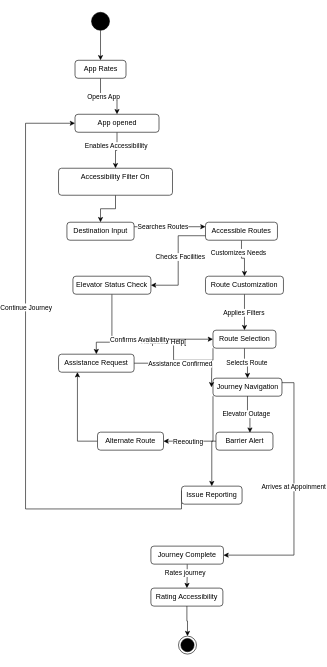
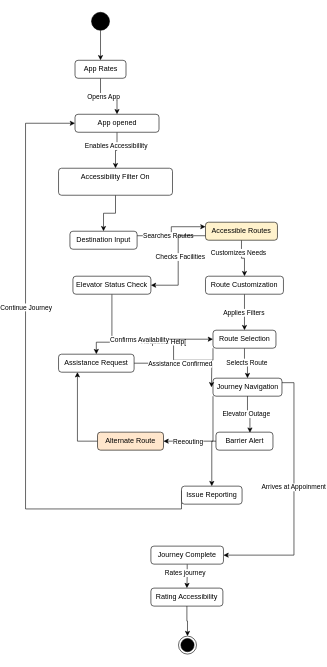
  <mxCell id="0" />
  <mxCell id="1" parent="0" />
  <mxCell id="2" style="edgeStyle=orthogonalEdgeStyle;rounded=0;orthogonalLoop=1;jettySize=auto;html=1;exitX=0.5;exitY=1;exitDx=0;exitDy=0;entryX=0.5;entryY=0;entryDx=0;entryDy=0;" edge="1" parent="1" source="3" target="6"><mxGeometry relative="1" as="geometry" /></mxCell>
  <mxCell id="3" value="" style="ellipse;fillColor=strokeColor;html=1;" vertex="1" parent="1"><mxGeometry x="130" y="20" width="30" height="30" as="geometry" /></mxCell>
  <mxCell id="4" style="edgeStyle=orthogonalEdgeStyle;rounded=0;orthogonalLoop=1;jettySize=auto;html=1;exitX=0.5;exitY=1;exitDx=0;exitDy=0;" edge="1" parent="1" source="6" target="9"><mxGeometry relative="1" as="geometry" /></mxCell>
  <mxCell id="5" value="Opens App" style="edgeLabel;html=1;align=center;verticalAlign=middle;resizable=0;points=[];" vertex="1" connectable="0" parent="4"><mxGeometry x="-0.213" relative="1" as="geometry"><mxPoint as="offset" /></mxGeometry></mxCell>
  <mxCell id="6" value="App Rates" style="html=1;align=center;verticalAlign=top;rounded=1;absoluteArcSize=1;arcSize=10;dashed=0;whiteSpace=wrap;" vertex="1" parent="1"><mxGeometry x="102.5" y="100" width="85" height="30" as="geometry" /></mxCell>
  <mxCell id="7" style="edgeStyle=orthogonalEdgeStyle;rounded=0;orthogonalLoop=1;jettySize=auto;html=1;exitX=0.5;exitY=1;exitDx=0;exitDy=0;entryX=0.5;entryY=0;entryDx=0;entryDy=0;" edge="1" parent="1" source="9" target="11"><mxGeometry relative="1" as="geometry" /></mxCell>
  <mxCell id="8" value="Enables Accessibillity" style="edgeLabel;html=1;align=center;verticalAlign=middle;resizable=0;points=[];" vertex="1" connectable="0" parent="7"><mxGeometry x="-0.307" y="-2" relative="1" as="geometry"><mxPoint as="offset" /></mxGeometry></mxCell>
  <mxCell id="9" value="App opened" style="html=1;align=center;verticalAlign=top;rounded=1;absoluteArcSize=1;arcSize=10;dashed=0;whiteSpace=wrap;" vertex="1" parent="1"><mxGeometry x="102.5" y="190" width="140" height="30" as="geometry" /></mxCell>
  <mxCell id="10" style="edgeStyle=orthogonalEdgeStyle;rounded=0;orthogonalLoop=1;jettySize=auto;html=1;exitX=0.5;exitY=1;exitDx=0;exitDy=0;entryX=0.5;entryY=0;entryDx=0;entryDy=0;" edge="1" parent="1" source="11" target="14"><mxGeometry relative="1" as="geometry" /></mxCell>
  <mxCell id="11" value="Accessibility Filter On" style="html=1;align=center;verticalAlign=top;rounded=1;absoluteArcSize=1;arcSize=10;dashed=0;whiteSpace=wrap;" vertex="1" parent="1"><mxGeometry x="75" y="280" width="190" height="45" as="geometry" /></mxCell>
  <mxCell id="12" style="edgeStyle=orthogonalEdgeStyle;rounded=0;orthogonalLoop=1;jettySize=auto;html=1;exitX=1;exitY=0.25;exitDx=0;exitDy=0;entryX=0;entryY=0.25;entryDx=0;entryDy=0;" edge="1" parent="1" source="14" target="19"><mxGeometry relative="1" as="geometry" /></mxCell>
  <mxCell id="13" value="Searches Routes" style="edgeLabel;html=1;align=center;verticalAlign=middle;resizable=0;points=[];" vertex="1" connectable="0" parent="12"><mxGeometry x="-0.217" relative="1" as="geometry"><mxPoint as="offset" /></mxGeometry></mxCell>
- <mxCell id="14" value="Destination Input" style="html=1;align=center;verticalAlign=top;rounded=1;absoluteArcSize=1;arcSize=10;dashed=0;whiteSpace=wrap;" vertex="1" parent="1"><mxGeometry x="89" y="370" width="112" height="30" as="geometry" /></mxCell>
+ <mxCell id="14" value="Destination Input" style="html=1;align=center;verticalAlign=top;rounded=1;absoluteArcSize=1;arcSize=10;dashed=0;whiteSpace=wrap;" vertex="1" parent="1"><mxGeometry x="94" y="385" width="112" height="30" as="geometry" /></mxCell>
  <mxCell id="15" style="edgeStyle=orthogonalEdgeStyle;rounded=0;orthogonalLoop=1;jettySize=auto;html=1;exitX=0.5;exitY=1;exitDx=0;exitDy=0;entryX=0.5;entryY=0;entryDx=0;entryDy=0;" edge="1" parent="1" source="19" target="22"><mxGeometry relative="1" as="geometry" /></mxCell>
  <mxCell id="16" value="Customizes Needs" style="edgeLabel;html=1;align=center;verticalAlign=middle;resizable=0;points=[];" vertex="1" connectable="0" parent="15"><mxGeometry x="-0.392" y="-6" relative="1" as="geometry"><mxPoint as="offset" /></mxGeometry></mxCell>
  <mxCell id="17" style="edgeStyle=orthogonalEdgeStyle;rounded=0;orthogonalLoop=1;jettySize=auto;html=1;exitX=0;exitY=0.75;exitDx=0;exitDy=0;entryX=1;entryY=0.5;entryDx=0;entryDy=0;" edge="1" parent="1" source="19" target="34"><mxGeometry relative="1" as="geometry" /></mxCell>
  <mxCell id="18" value="Checks Facilities" style="edgeLabel;html=1;align=center;verticalAlign=middle;resizable=0;points=[];" vertex="1" connectable="0" parent="17"><mxGeometry x="-0.073" y="3" relative="1" as="geometry"><mxPoint as="offset" /></mxGeometry></mxCell>
- <mxCell id="19" value="Accessible Routes" style="html=1;align=center;verticalAlign=top;rounded=1;absoluteArcSize=1;arcSize=10;dashed=0;whiteSpace=wrap;" vertex="1" parent="1"><mxGeometry x="320" y="370" width="120" height="30" as="geometry" /></mxCell>
+ <mxCell id="19" value="Accessible Routes" style="html=1;align=center;verticalAlign=top;rounded=1;absoluteArcSize=1;arcSize=10;dashed=0;whiteSpace=wrap;fillColor=#fff2cc;" vertex="1" parent="1"><mxGeometry x="320" y="370" width="120" height="30" as="geometry" /></mxCell>
  <mxCell id="20" style="edgeStyle=orthogonalEdgeStyle;rounded=0;orthogonalLoop=1;jettySize=auto;html=1;exitX=0.5;exitY=1;exitDx=0;exitDy=0;entryX=0.5;entryY=0;entryDx=0;entryDy=0;" edge="1" parent="1" source="22" target="27"><mxGeometry relative="1" as="geometry" /></mxCell>
  <mxCell id="21" value="Applies Filters" style="edgeLabel;html=1;align=center;verticalAlign=middle;resizable=0;points=[];" vertex="1" connectable="0" parent="20"><mxGeometry x="-0.016" y="-2" relative="1" as="geometry"><mxPoint as="offset" /></mxGeometry></mxCell>
  <mxCell id="22" value="Route Customization" style="html=1;align=center;verticalAlign=top;rounded=1;absoluteArcSize=1;arcSize=10;dashed=0;whiteSpace=wrap;" vertex="1" parent="1"><mxGeometry x="320" y="460" width="130" height="30" as="geometry" /></mxCell>
  <mxCell id="23" style="edgeStyle=orthogonalEdgeStyle;rounded=0;orthogonalLoop=1;jettySize=auto;html=1;exitX=0.5;exitY=1;exitDx=0;exitDy=0;entryX=0.5;entryY=0;entryDx=0;entryDy=0;" edge="1" parent="1" source="27" target="31"><mxGeometry relative="1" as="geometry" /></mxCell>
  <mxCell id="24" value="Selects Route" style="edgeLabel;html=1;align=center;verticalAlign=middle;resizable=0;points=[];" vertex="1" connectable="0" parent="23"><mxGeometry x="0.011" y="2" relative="1" as="geometry"><mxPoint as="offset" /></mxGeometry></mxCell>
  <mxCell id="25" style="edgeStyle=orthogonalEdgeStyle;rounded=0;orthogonalLoop=1;jettySize=auto;html=1;exitX=0;exitY=1;exitDx=0;exitDy=0;entryX=0.5;entryY=0;entryDx=0;entryDy=0;" edge="1" parent="1" source="27" target="37"><mxGeometry relative="1" as="geometry" /></mxCell>
  <mxCell id="26" value="Requests Help[" style="edgeLabel;html=1;align=center;verticalAlign=middle;resizable=0;points=[];" vertex="1" connectable="0" parent="25"><mxGeometry x="0.003" y="-2" relative="1" as="geometry"><mxPoint as="offset" /></mxGeometry></mxCell>
  <mxCell id="27" value="Route Selection" style="html=1;align=center;verticalAlign=top;rounded=1;absoluteArcSize=1;arcSize=10;dashed=0;whiteSpace=wrap;" vertex="1" parent="1"><mxGeometry x="332.5" y="550" width="105" height="30" as="geometry" /></mxCell>
  <mxCell id="28" style="edgeStyle=orthogonalEdgeStyle;rounded=0;orthogonalLoop=1;jettySize=auto;html=1;exitX=0;exitY=1;exitDx=0;exitDy=0;entryX=0.5;entryY=0;entryDx=0;entryDy=0;" edge="1" parent="1" source="31" target="47"><mxGeometry relative="1" as="geometry" /></mxCell>
  <mxCell id="29" style="edgeStyle=orthogonalEdgeStyle;rounded=0;orthogonalLoop=1;jettySize=auto;html=1;exitX=1;exitY=0.25;exitDx=0;exitDy=0;entryX=1;entryY=0.5;entryDx=0;entryDy=0;" edge="1" parent="1" source="31" target="50"><mxGeometry relative="1" as="geometry" /></mxCell>
  <mxCell id="30" value="Arrives at Appoinment" style="edgeLabel;html=1;align=center;verticalAlign=middle;resizable=0;points=[];" vertex="1" connectable="0" parent="29"><mxGeometry x="-0.088" y="-1" relative="1" as="geometry"><mxPoint as="offset" /></mxGeometry></mxCell>
  <mxCell id="31" value="Journey Navigation" style="html=1;align=center;verticalAlign=top;rounded=1;absoluteArcSize=1;arcSize=10;dashed=0;whiteSpace=wrap;" vertex="1" parent="1"><mxGeometry x="332.5" y="630" width="115" height="30" as="geometry" /></mxCell>
  <mxCell id="32" style="edgeStyle=orthogonalEdgeStyle;rounded=0;orthogonalLoop=1;jettySize=auto;html=1;exitX=0.5;exitY=1;exitDx=0;exitDy=0;entryX=0;entryY=0.5;entryDx=0;entryDy=0;" edge="1" parent="1" source="34" target="27"><mxGeometry relative="1" as="geometry" /></mxCell>
  <mxCell id="33" value="Confirms Availability" style="edgeLabel;html=1;align=center;verticalAlign=middle;resizable=0;points=[];" vertex="1" connectable="0" parent="32"><mxGeometry x="-0.015" relative="1" as="geometry"><mxPoint as="offset" /></mxGeometry></mxCell>
  <mxCell id="34" value="Elevator Status Check" style="html=1;align=center;verticalAlign=top;rounded=1;absoluteArcSize=1;arcSize=10;dashed=0;whiteSpace=wrap;" vertex="1" parent="1"><mxGeometry x="99" y="460" width="130" height="30" as="geometry" /></mxCell>
  <mxCell id="35" style="edgeStyle=orthogonalEdgeStyle;rounded=0;orthogonalLoop=1;jettySize=auto;html=1;exitX=1;exitY=0.5;exitDx=0;exitDy=0;" edge="1" parent="1" source="37"><mxGeometry relative="1" as="geometry"><mxPoint x="330" y="645.176" as="targetPoint" /></mxGeometry></mxCell>
  <mxCell id="36" value="Assistance Confirmed" style="edgeLabel;html=1;align=center;verticalAlign=middle;resizable=0;points=[];" vertex="1" connectable="0" parent="35"><mxGeometry x="-0.104" relative="1" as="geometry"><mxPoint as="offset" /></mxGeometry></mxCell>
  <mxCell id="37" value="Assistance Request" style="html=1;align=center;verticalAlign=top;rounded=1;absoluteArcSize=1;arcSize=10;dashed=0;whiteSpace=wrap;" vertex="1" parent="1"><mxGeometry x="75" y="590" width="126" height="30" as="geometry" /></mxCell>
  <mxCell id="38" style="edgeStyle=orthogonalEdgeStyle;rounded=0;orthogonalLoop=1;jettySize=auto;html=1;exitX=0;exitY=0.5;exitDx=0;exitDy=0;entryX=1;entryY=0.5;entryDx=0;entryDy=0;" edge="1" parent="1" source="40" target="44"><mxGeometry relative="1" as="geometry" /></mxCell>
  <mxCell id="39" value="Reeouting" style="edgeLabel;html=1;align=center;verticalAlign=middle;resizable=0;points=[];" vertex="1" connectable="0" parent="38"><mxGeometry x="0.067" y="1" relative="1" as="geometry"><mxPoint as="offset" /></mxGeometry></mxCell>
  <mxCell id="40" value="Barrier Alert" style="html=1;align=center;verticalAlign=top;rounded=1;absoluteArcSize=1;arcSize=10;dashed=0;whiteSpace=wrap;" vertex="1" parent="1"><mxGeometry x="337.5" y="720" width="95" height="30" as="geometry" /></mxCell>
  <mxCell id="41" style="edgeStyle=orthogonalEdgeStyle;rounded=0;orthogonalLoop=1;jettySize=auto;html=1;exitX=0.5;exitY=1;exitDx=0;exitDy=0;entryX=0.596;entryY=0.031;entryDx=0;entryDy=0;entryPerimeter=0;" edge="1" parent="1" source="31" target="40"><mxGeometry relative="1" as="geometry" /></mxCell>
  <mxCell id="42" value="Elevator Outage" style="edgeLabel;html=1;align=center;verticalAlign=middle;resizable=0;points=[];" vertex="1" connectable="0" parent="41"><mxGeometry x="-0.11" y="-3" relative="1" as="geometry"><mxPoint as="offset" /></mxGeometry></mxCell>
  <mxCell id="43" style="edgeStyle=orthogonalEdgeStyle;rounded=0;orthogonalLoop=1;jettySize=auto;html=1;exitX=0;exitY=0.5;exitDx=0;exitDy=0;entryX=0.25;entryY=1;entryDx=0;entryDy=0;" edge="1" parent="1" source="44" target="37"><mxGeometry relative="1" as="geometry" /></mxCell>
- <mxCell id="44" value="Alternate Route" style="html=1;align=center;verticalAlign=top;rounded=1;absoluteArcSize=1;arcSize=10;dashed=0;whiteSpace=wrap;" vertex="1" parent="1"><mxGeometry x="140" y="720" width="110" height="30" as="geometry" /></mxCell>
+ <mxCell id="44" value="Alternate Route" style="html=1;align=center;verticalAlign=top;rounded=1;absoluteArcSize=1;arcSize=10;dashed=0;whiteSpace=wrap;fillColor=#ffe6cc;" vertex="1" parent="1"><mxGeometry x="140" y="720" width="110" height="30" as="geometry" /></mxCell>
  <mxCell id="45" style="edgeStyle=orthogonalEdgeStyle;rounded=0;orthogonalLoop=1;jettySize=auto;html=1;exitX=0;exitY=0.25;exitDx=0;exitDy=0;entryX=0;entryY=0.5;entryDx=0;entryDy=0;" edge="1" parent="1" source="47" target="9"><mxGeometry relative="1" as="geometry"><Array as="points"><mxPoint x="20" y="848" /><mxPoint x="20" y="205" /></Array></mxGeometry></mxCell>
  <mxCell id="46" value="Continue Journey" style="edgeLabel;html=1;align=center;verticalAlign=middle;resizable=0;points=[];" vertex="1" connectable="0" parent="45"><mxGeometry x="0.237" relative="1" as="geometry"><mxPoint y="1" as="offset" /></mxGeometry></mxCell>
  <mxCell id="47" value="Issue Reporting" style="html=1;align=center;verticalAlign=top;rounded=1;absoluteArcSize=1;arcSize=10;dashed=0;whiteSpace=wrap;" vertex="1" parent="1"><mxGeometry x="280" y="810" width="101" height="30" as="geometry" /></mxCell>
  <mxCell id="48" style="edgeStyle=orthogonalEdgeStyle;rounded=0;orthogonalLoop=1;jettySize=auto;html=1;exitX=0.5;exitY=1;exitDx=0;exitDy=0;entryX=0.5;entryY=0;entryDx=0;entryDy=0;" edge="1" parent="1" source="50" target="52"><mxGeometry relative="1" as="geometry" /></mxCell>
  <mxCell id="49" value="Rates journey" style="edgeLabel;html=1;align=center;verticalAlign=middle;resizable=0;points=[];" vertex="1" connectable="0" parent="48"><mxGeometry x="-0.326" y="-4" relative="1" as="geometry"><mxPoint as="offset" /></mxGeometry></mxCell>
  <mxCell id="50" value="Journey Complete" style="html=1;align=center;verticalAlign=top;rounded=1;absoluteArcSize=1;arcSize=10;dashed=0;whiteSpace=wrap;" vertex="1" parent="1"><mxGeometry x="229" y="910" width="121" height="30" as="geometry" /></mxCell>
  <mxCell id="51" style="edgeStyle=orthogonalEdgeStyle;rounded=0;orthogonalLoop=1;jettySize=auto;html=1;exitX=0.5;exitY=1;exitDx=0;exitDy=0;entryX=0.5;entryY=0;entryDx=0;entryDy=0;" edge="1" parent="1" source="52" target="53"><mxGeometry relative="1" as="geometry" /></mxCell>
  <mxCell id="52" value="Rating Accessibility" style="html=1;align=center;verticalAlign=top;rounded=1;absoluteArcSize=1;arcSize=10;dashed=0;whiteSpace=wrap;" vertex="1" parent="1"><mxGeometry x="229" y="980" width="120" height="30" as="geometry" /></mxCell>
  <mxCell id="53" value="" style="ellipse;html=1;shape=endState;fillColor=strokeColor;" vertex="1" parent="1"><mxGeometry x="275" y="1060" width="30" height="30" as="geometry" /></mxCell>
